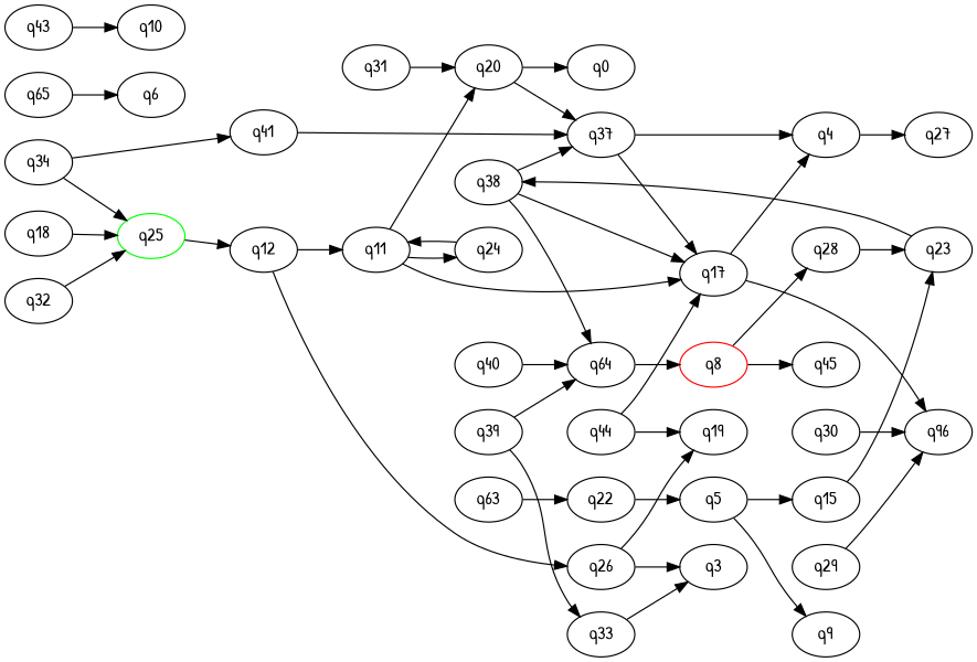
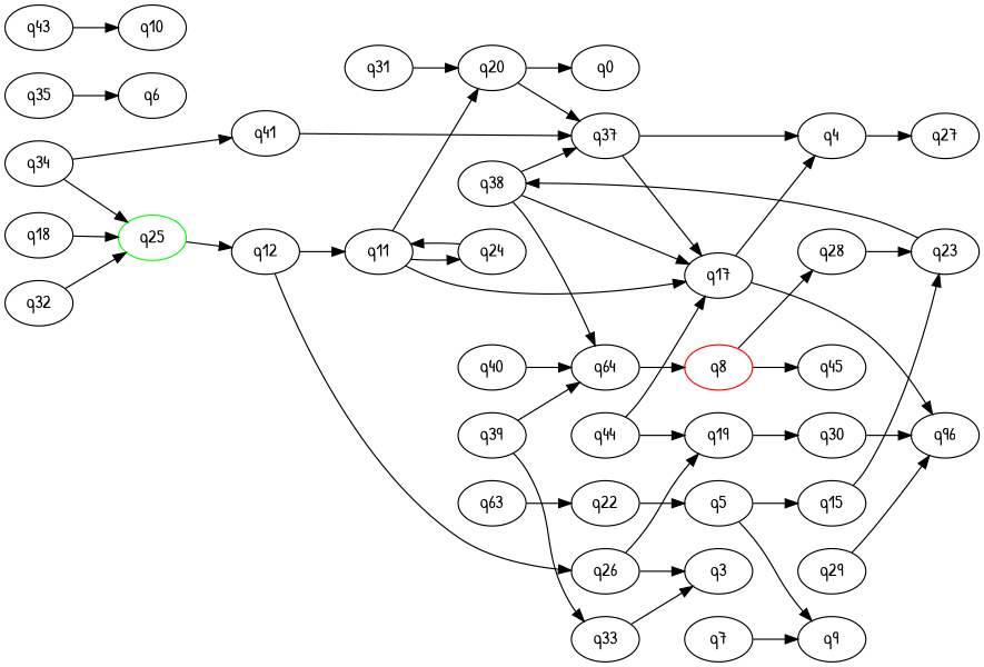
  digraph {
    fontname="Patrick Hand"
    rankdir=LR
    node [fontname="Patrick Hand"]
    edge [fontname="Patrick Hand"]
    q25 [color=green initial=1]
    q12
    q11
    q26
    q8 [color=red final=1]
    q28
    q45
    q23
    q4
    q27
    q5
    q9
    q15
    q38
+   q7
    q17
    q20
    q24
    n19 [label=q96]
    q0
    q37
    q19
    q3
    q30
    n25 [label=q63]
    q22
    n27 [label=q64]
    q18
    q29
    q31
    q32
    q33
    q34
    q41
-   q35 [label=q65]
+   q35
    q6
    q39
    q40
    q43
    q10
    q44
    q25 -> q12
    q12 -> q11
    q12 -> q26
    q11 -> q17
    q11 -> q20
    q11 -> q24
    q26 -> q19
    q26 -> q3
    q8 -> q28
    q8 -> q45
    q28 -> q23
    q23 -> q38
    q4 -> q27
    q5 -> q9
    q5 -> q15
    q15 -> q23
    q38 -> q17
    q38 -> q37
    q38 -> n27
+   q7 -> q9
    q17 -> q4
    q17 -> n19
    q20 -> q0
    q20 -> q37
    q24 -> q11
    q37 -> q4
    q37 -> q17
+   q19 -> q30
    q30 -> n19
    n25 -> q22
    q22 -> q5
    n27 -> q8
    q18 -> q25
    q29 -> n19
    q31 -> q20
    q32 -> q25
    q33 -> q3
    q34 -> q25
    q34 -> q41
    q41 -> q37
    q35 -> q6
    q39 -> n27
    q39 -> q33
    q40 -> n27
    q43 -> q10
    q44 -> q17
    q44 -> q19
  }
